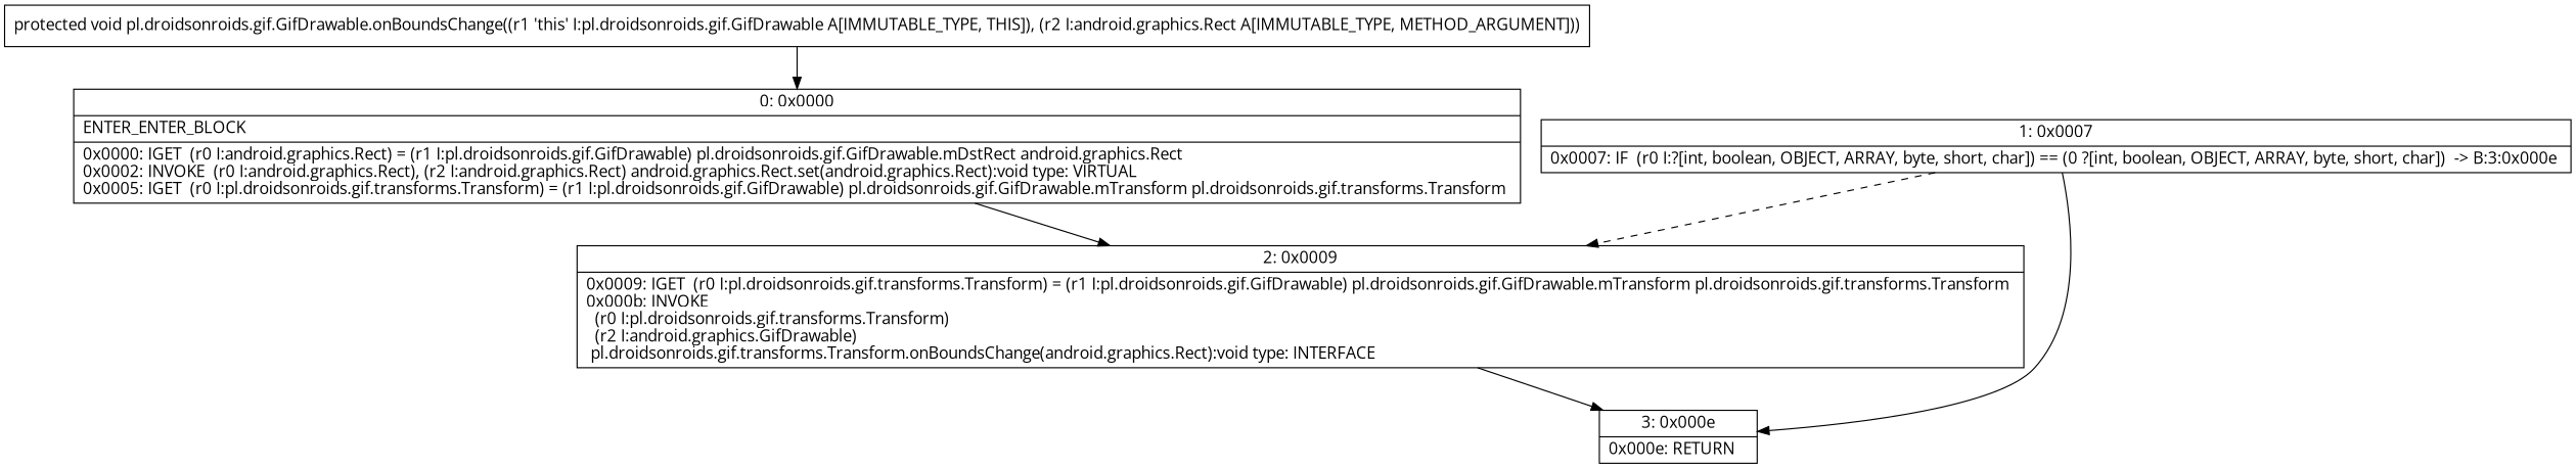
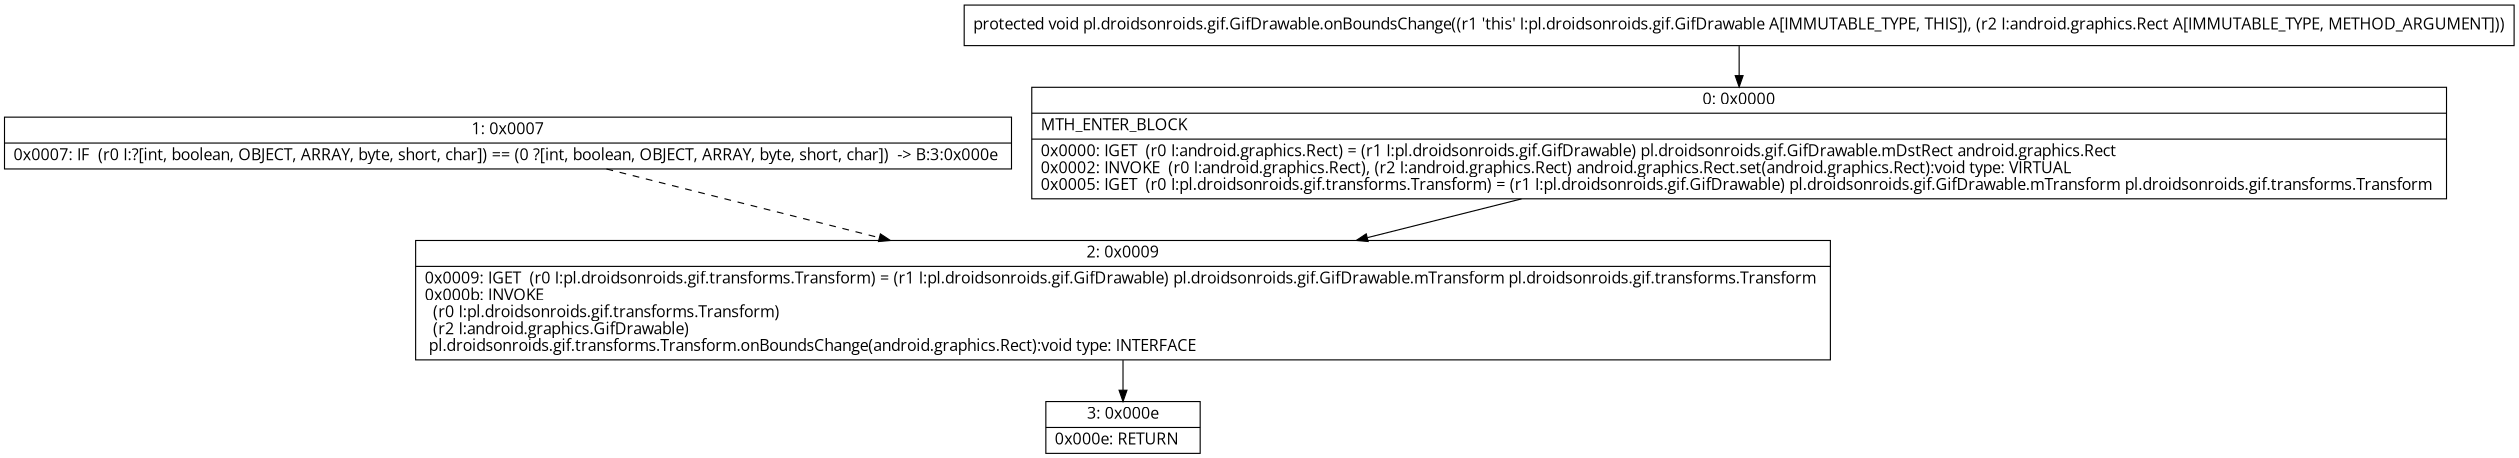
  digraph {
    fontname="Open Sans"
    node [fontname="Open Sans" shape=record]
    edge [fontname="Open Sans"]
-   n1 [label="{0\:\ 0x0000|ENTER_ENTER_BLOCK\l|0x0000: IGET  (r0 I:android.graphics.Rect) = (r1 I:pl.droidsonroids.gif.GifDrawable) pl.droidsonroids.gif.GifDrawable.mDstRect android.graphics.Rect \l0x0002: INVOKE  (r0 I:android.graphics.Rect), (r2 I:android.graphics.Rect) android.graphics.Rect.set(android.graphics.Rect):void type: VIRTUAL \l0x0005: IGET  (r0 I:pl.droidsonroids.gif.transforms.Transform) = (r1 I:pl.droidsonroids.gif.GifDrawable) pl.droidsonroids.gif.GifDrawable.mTransform pl.droidsonroids.gif.transforms.Transform \l}"]
+   n1 [label="{0\:\ 0x0000|MTH_ENTER_BLOCK\l|0x0000: IGET  (r0 I:android.graphics.Rect) = (r1 I:pl.droidsonroids.gif.GifDrawable) pl.droidsonroids.gif.GifDrawable.mDstRect android.graphics.Rect \l0x0002: INVOKE  (r0 I:android.graphics.Rect), (r2 I:android.graphics.Rect) android.graphics.Rect.set(android.graphics.Rect):void type: VIRTUAL \l0x0005: IGET  (r0 I:pl.droidsonroids.gif.transforms.Transform) = (r1 I:pl.droidsonroids.gif.GifDrawable) pl.droidsonroids.gif.GifDrawable.mTransform pl.droidsonroids.gif.transforms.Transform \l}"]
    n2 [label="{2\:\ 0x0009|0x0009: IGET  (r0 I:pl.droidsonroids.gif.transforms.Transform) = (r1 I:pl.droidsonroids.gif.GifDrawable) pl.droidsonroids.gif.GifDrawable.mTransform pl.droidsonroids.gif.transforms.Transform \l0x000b: INVOKE  \l  (r0 I:pl.droidsonroids.gif.transforms.Transform)\l  (r2 I:android.graphics.GifDrawable)\l pl.droidsonroids.gif.transforms.Transform.onBoundsChange(android.graphics.Rect):void type: INTERFACE \l}"]
    n3 [label="{1\:\ 0x0007|0x0007: IF  (r0 I:?[int, boolean, OBJECT, ARRAY, byte, short, char]) == (0 ?[int, boolean, OBJECT, ARRAY, byte, short, char])  \-\> B:3:0x000e \l}"]
    n4 [label="{3\:\ 0x000e|0x000e: RETURN   \l}"]
    n5 [label="{protected void pl.droidsonroids.gif.GifDrawable.onBoundsChange((r1 'this' I:pl.droidsonroids.gif.GifDrawable A[IMMUTABLE_TYPE, THIS]), (r2 I:android.graphics.Rect A[IMMUTABLE_TYPE, METHOD_ARGUMENT])) }"]
    n1 -> n2
    n2 -> n4
    n3 -> n2 [style=dashed]
-   n3 -> n4
    n5 -> n1
  }
